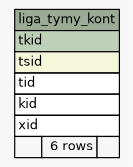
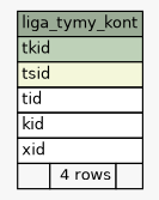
  digraph {
    bgcolor="#f7f7f7"
    fontname=Helvetica
    fontsize=11
    nodesep=0.18
    rankdir=RL
    ranksep=0.46
-   n1 [fontname=Helvetica fontsize=11 label=<     <TABLE BORDER="0" CELLBORDER="1" CELLSPACING="0" BGCOLOR="#ffffff">       <TR><TD COLSPAN="3" BGCOLOR="#9bab96" ALIGN="CENTER">liga_tymy_kont</TD></TR>       <TR><TD PORT="tkid" COLSPAN="3" BGCOLOR="#bed1b8" ALIGN="LEFT">tkid</TD></TR>       <TR><TD PORT="tsid" COLSPAN="3" BGCOLOR="#f4f7da" ALIGN="LEFT">tsid</TD></TR>       <TR><TD PORT="tid" COLSPAN="3" ALIGN="LEFT">tid</TD></TR>       <TR><TD PORT="kid" COLSPAN="3" ALIGN="LEFT">kid</TD></TR>       <TR><TD PORT="xid" COLSPAN="3" ALIGN="LEFT">xid</TD></TR>       <TR><TD ALIGN="LEFT" BGCOLOR="#f7f7f7">  </TD><TD ALIGN="RIGHT" BGCOLOR="#f7f7f7">6 rows</TD><TD ALIGN="RIGHT" BGCOLOR="#f7f7f7">  </TD></TR>     </TABLE>> shape=plaintext]
+   n1 [fontname=Helvetica fontsize=11 label=<     <TABLE BORDER="0" CELLBORDER="1" CELLSPACING="0" BGCOLOR="#ffffff">       <TR><TD COLSPAN="3" BGCOLOR="#9bab96" ALIGN="CENTER">liga_tymy_kont</TD></TR>       <TR><TD PORT="tkid" COLSPAN="3" BGCOLOR="#bed1b8" ALIGN="LEFT">tkid</TD></TR>       <TR><TD PORT="tsid" COLSPAN="3" BGCOLOR="#f4f7da" ALIGN="LEFT">tsid</TD></TR>       <TR><TD PORT="tid" COLSPAN="3" ALIGN="LEFT">tid</TD></TR>       <TR><TD PORT="kid" COLSPAN="3" ALIGN="LEFT">kid</TD></TR>       <TR><TD PORT="xid" COLSPAN="3" ALIGN="LEFT">xid</TD></TR>       <TR><TD ALIGN="LEFT" BGCOLOR="#f7f7f7">  </TD><TD ALIGN="RIGHT" BGCOLOR="#f7f7f7">4 rows</TD><TD ALIGN="RIGHT" BGCOLOR="#f7f7f7">  </TD></TR>     </TABLE>> shape=plaintext]
  }
